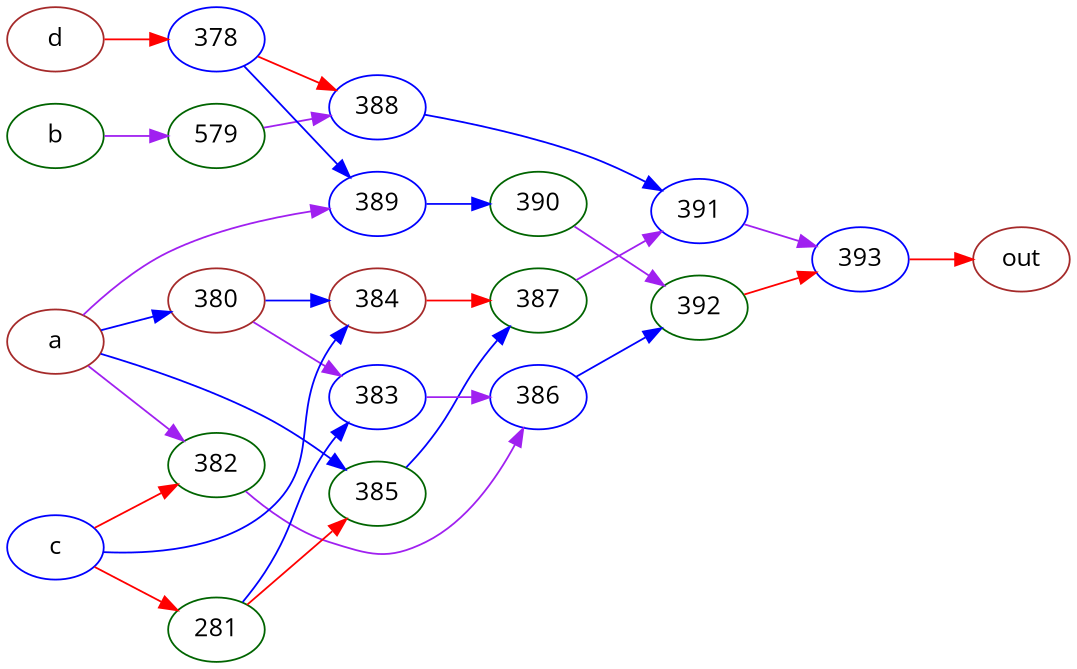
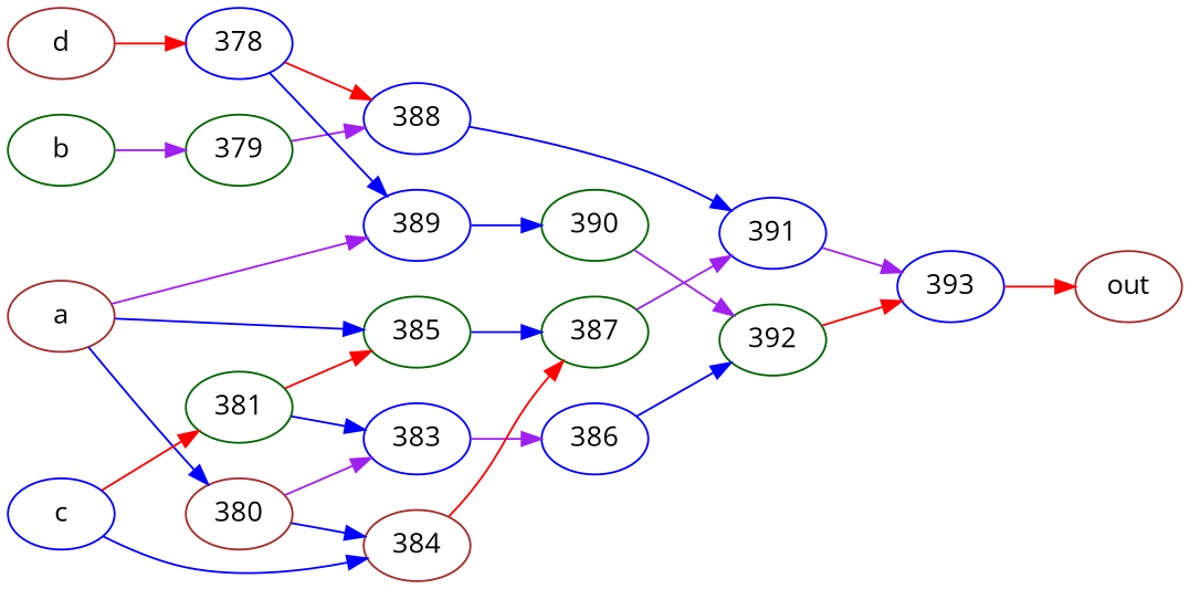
  strict digraph {
    fontname="Open Sans"
    rankdir=LR
    node [color=blue fontname="Open Sans"]
    edge [color=blue fontname="Open Sans"]
    out [color=brown]
    393
    a [color=brown]
    380 [color=brown]
-   382 [color=darkgreen]
    385 [color=darkgreen]
    389
    383
    384 [color=brown]
    386
    387 [color=darkgreen]
    390 [color=darkgreen]
    392 [color=darkgreen]
    391
    b [color=darkgreen]
-   379 [color=darkgreen label=579]
+   379 [color=darkgreen]
    388
    c
-   381 [color=darkgreen label=281]
+   381 [color=darkgreen]
    d [color=brown]
    378
    393 -> out [color=red]
    a -> 380
-   a -> 382 [color=purple]
    a -> 385
    a -> 389 [color=purple]
    380 -> 383 [color=purple]
    380 -> 384
-   382 -> 386 [color=purple]
    385 -> 387
    389 -> 390
    383 -> 386 [color=purple]
    384 -> 387 [color=red]
    386 -> 392
    387 -> 391 [color=purple]
    390 -> 392 [color=purple]
    392 -> 393 [color=red]
    391 -> 393 [color=purple]
    b -> 379 [color=purple]
    379 -> 388 [color=purple]
    388 -> 391
-   c -> 382 [color=red]
    c -> 384
    c -> 381 [color=red]
    381 -> 385 [color=red]
    381 -> 383
    d -> 378 [color=red]
    378 -> 389
    378 -> 388 [color=red]
  }
